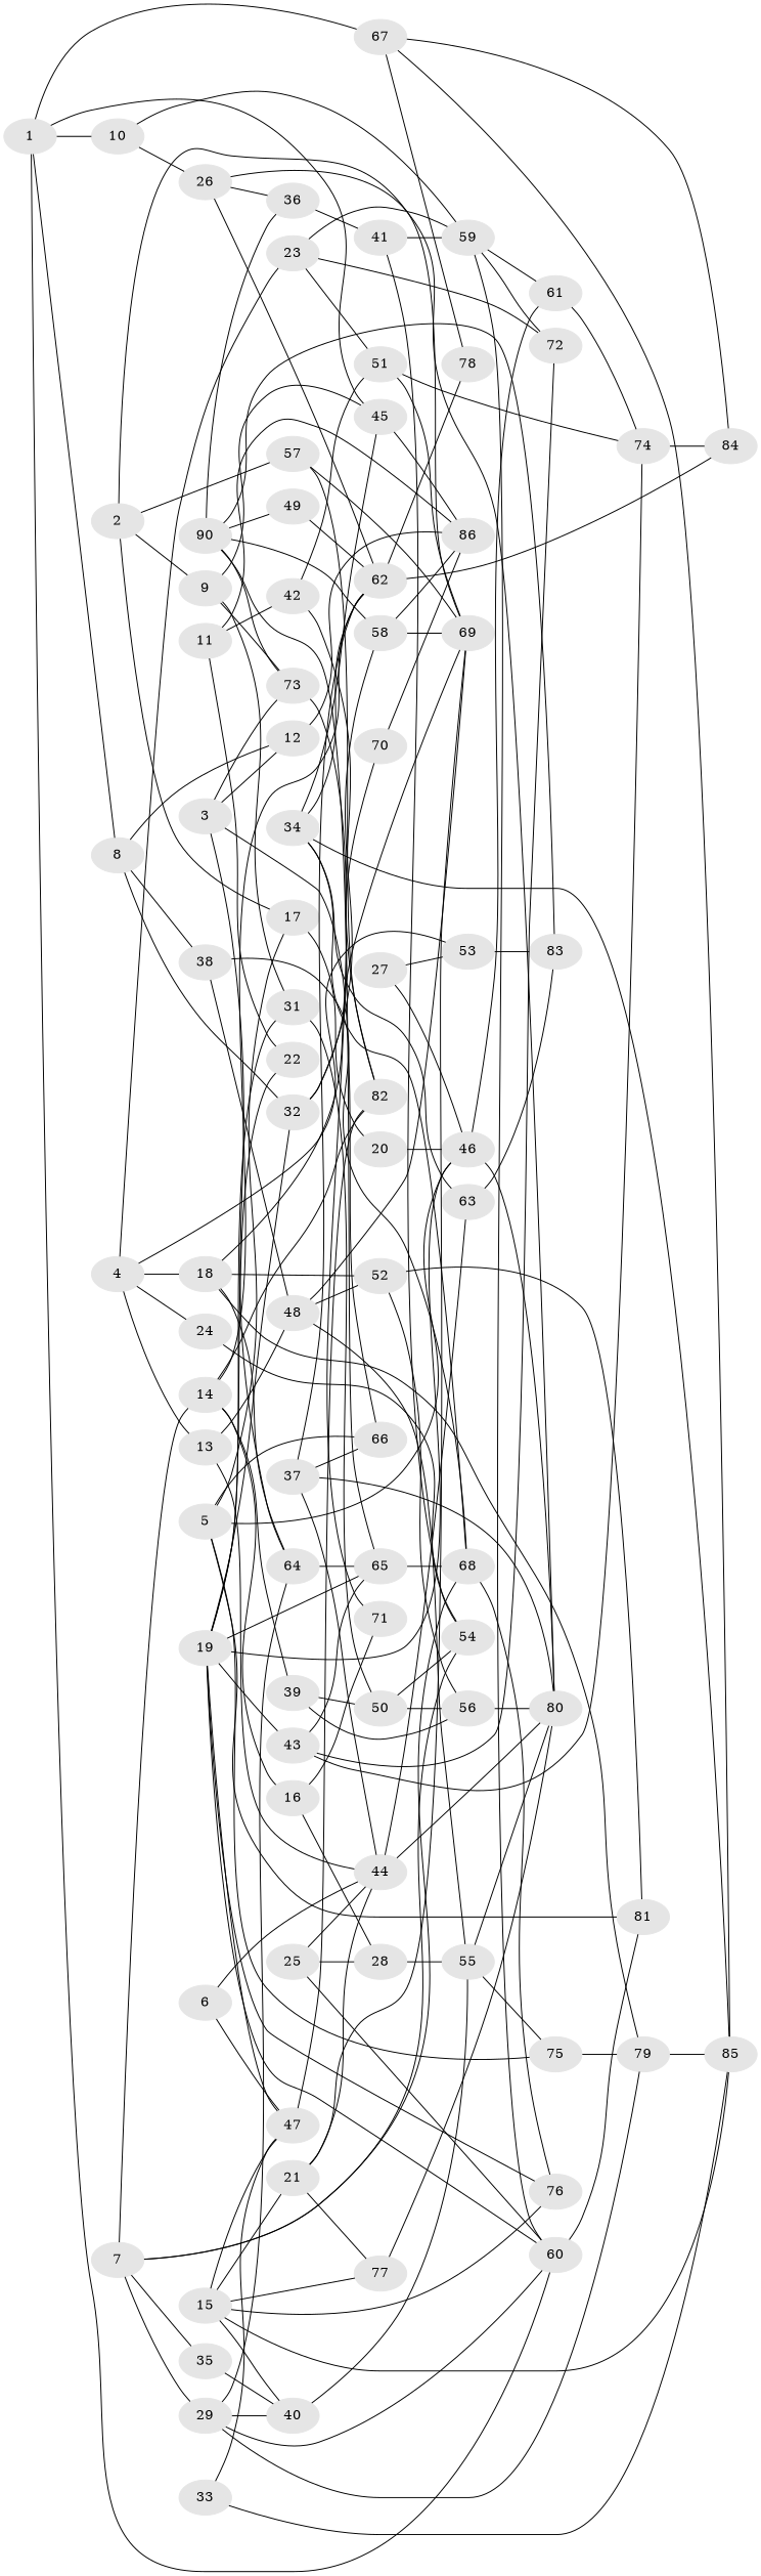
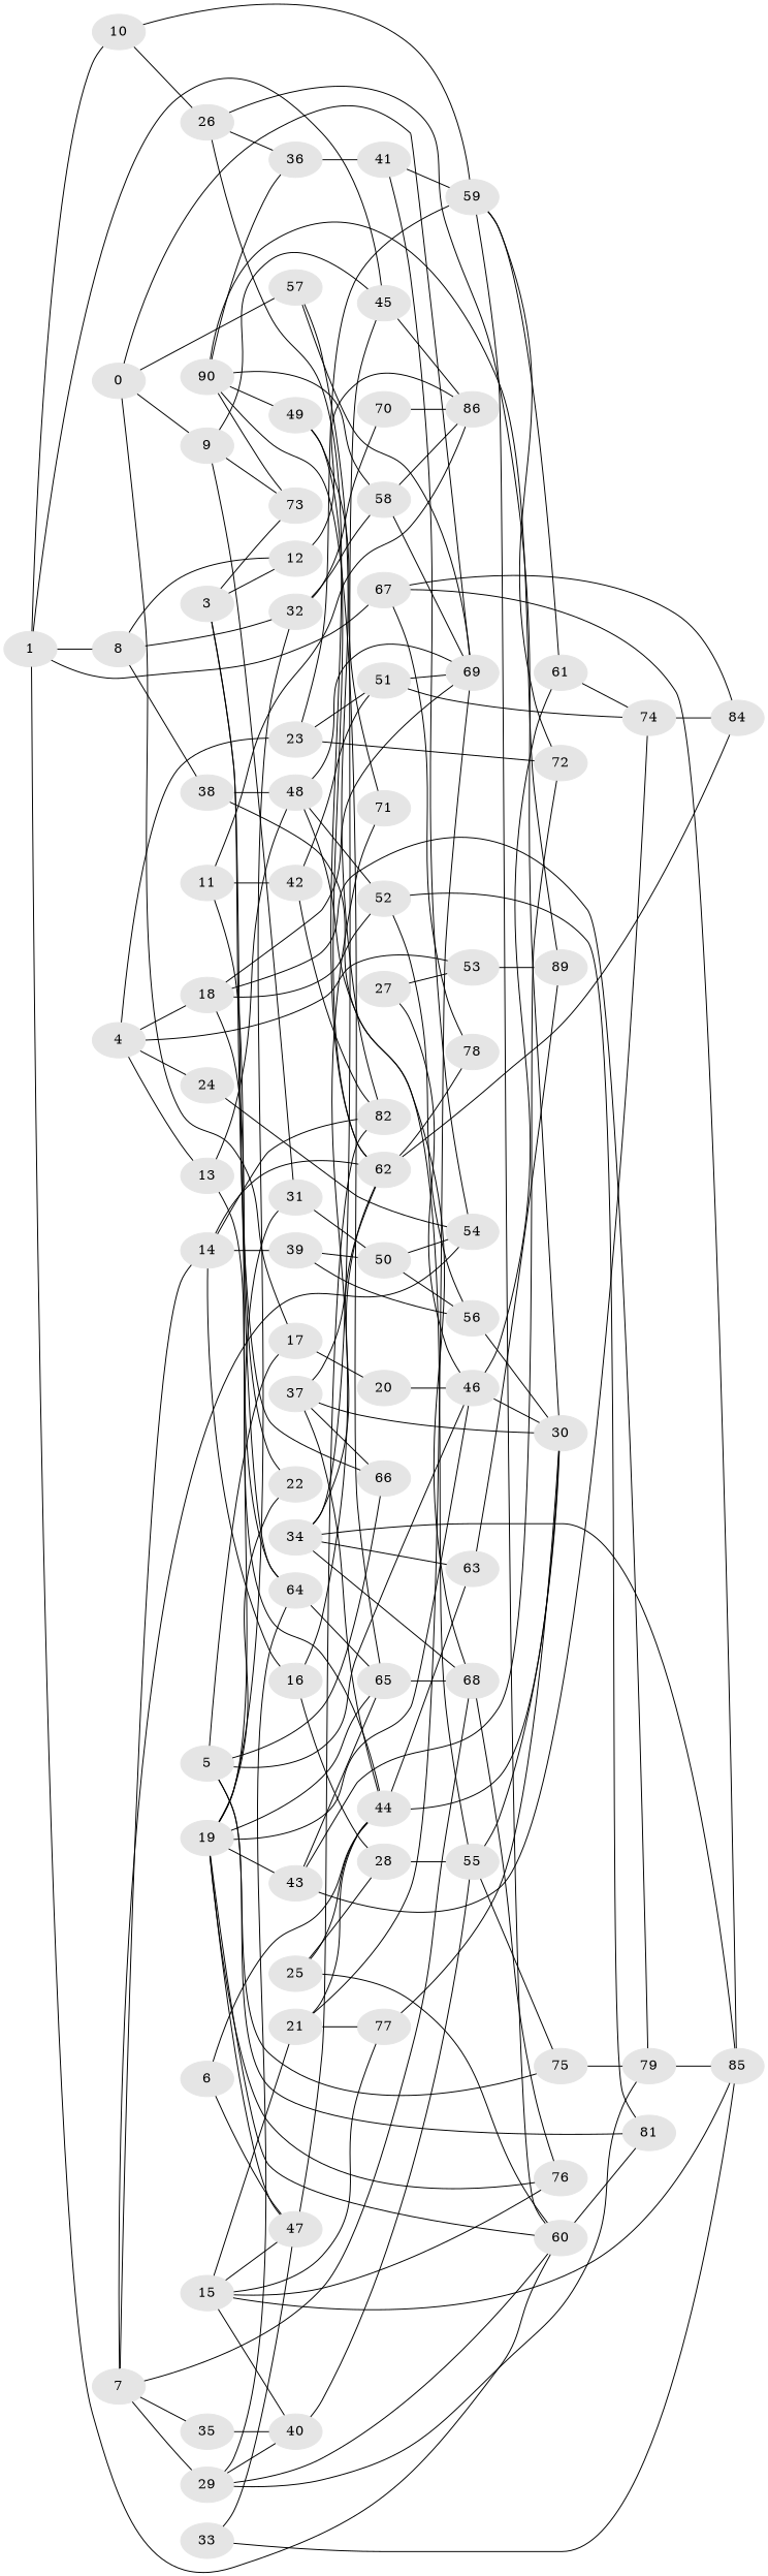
  graph {
    rankdir=LR
    node [color=gray90 style=filled]
    1
    8
    10
    45
    60
    67
    12
    32
    38
    26
    59
    86
    81
    85
    78
    84
-   2
+   2 [label=0]
    9
    17
    57
    69
    73
    31
    20
    82
    3
    64
    66
    65
    4
    13
    18
    23
    24
    53
    44
    48
    52
    79
    51
    72
    54
-   83
+   83 [label=89]
    5
    46
    75
-   80
+   80 [label=30]
    61
    6
    47
    63
    7
    14
    29
    35
    68
    16
    39
    62
    40
    76
    58
    70
    50
    36
    11
    22
    42
    55
    28
    71
    56
    15
    21
    77
    19
    43
    74
    25
    41
    27
    n82 [label=90]
    49
    33
    34
    37
    1 -- 8
    1 -- 10
    1 -- 45
    1 -- 60
    1 -- 67
    8 -- 12
    8 -- 32
    8 -- 38
    10 -- 26
    10 -- 59
    45 -- 86
    60 -- 81
    67 -- 85
    67 -- 78
    67 -- 84
    12 -- 86
    32 -- 58
    32 -- 70
    38 -- 48
    38 -- 68
    26 -- 80
    26 -- 62
    26 -- 36
    59 -- 60
    59 -- 72
    59 -- 61
    2 -- 9
    2 -- 17
    2 -- 57
    2 -- 69
    9 -- 45
    9 -- 73
    9 -- 31
    17 -- 20
    57 -- 69
    57 -- 82
    31 -- 50
    20 -- 46
    3 -- 12
    3 -- 73
    3 -- 64
    3 -- 66
    64 -- 65
    65 -- 68
    4 -- 13
    4 -- 18
    4 -- 23
    4 -- 24
    4 -- 53
    13 -- 44
    13 -- 48
    18 -- 69
    18 -- 64
    18 -- 52
    18 -- 79
    23 -- 59
    23 -- 51
    23 -- 72
    24 -- 54
    53 -- 83
    44 -- 80
    44 -- 63
    48 -- 69
    48 -- 52
    48 -- 55
    52 -- 81
    52 -- 56
    79 -- 85
    51 -- 69
    51 -- 74
    5 -- 81
    5 -- 17
    5 -- 66
    5 -- 46
    5 -- 75
    46 -- 80
    46 -- 61
    75 -- 79
    61 -- 74
    6 -- 44
    6 -- 47
    47 -- 82
    63 -- 83
    7 -- 54
    7 -- 14
    7 -- 29
    7 -- 35
    7 -- 68
    14 -- 82
    14 -- 16
    14 -- 39
    14 -- 62
    29 -- 60
    29 -- 64
    29 -- 79
    29 -- 40
    35 -- 40
    68 -- 76
    16 -- 28
    16 -- 71
    39 -- 50
    39 -- 56
    62 -- 78
    62 -- 84
    40 -- 55
    58 -- 86
    58 -- 69
    70 -- 86
    50 -- 54
    50 -- 56
    36 -- 41
    11 -- 86
    11 -- 22
    11 -- 42
    42 -- 82
    42 -- 51
    55 -- 75
    55 -- 80
    28 -- 55
    56 -- 80
    15 -- 85
    15 -- 47
    15 -- 40
    15 -- 76
    15 -- 21
    15 -- 77
    21 -- 69
    21 -- 44
    21 -- 77
    77 -- 80
    19 -- 60
    19 -- 32
    19 -- 31
    19 -- 65
    19 -- 46
    19 -- 47
    19 -- 76
    19 -- 22
    19 -- 43
    43 -- 65
    43 -- 72
    43 -- 74
    74 -- 84
    25 -- 60
    25 -- 44
    25 -- 28
    41 -- 59
    41 -- 54
    27 -- 53
    27 -- 46
    n82 -- 73
    n82 -- 65
    n82 -- 83
    n82 -- 58
    n82 -- 36
    n82 -- 49
    49 -- 62
-   73 -- 71
+   49 -- 71
    33 -- 85
    33 -- 47
    34 -- 45
    34 -- 85
    34 -- 63
    34 -- 68
    34 -- 62
    37 -- 66
    37 -- 44
    37 -- 80
    37 -- 62
  }
